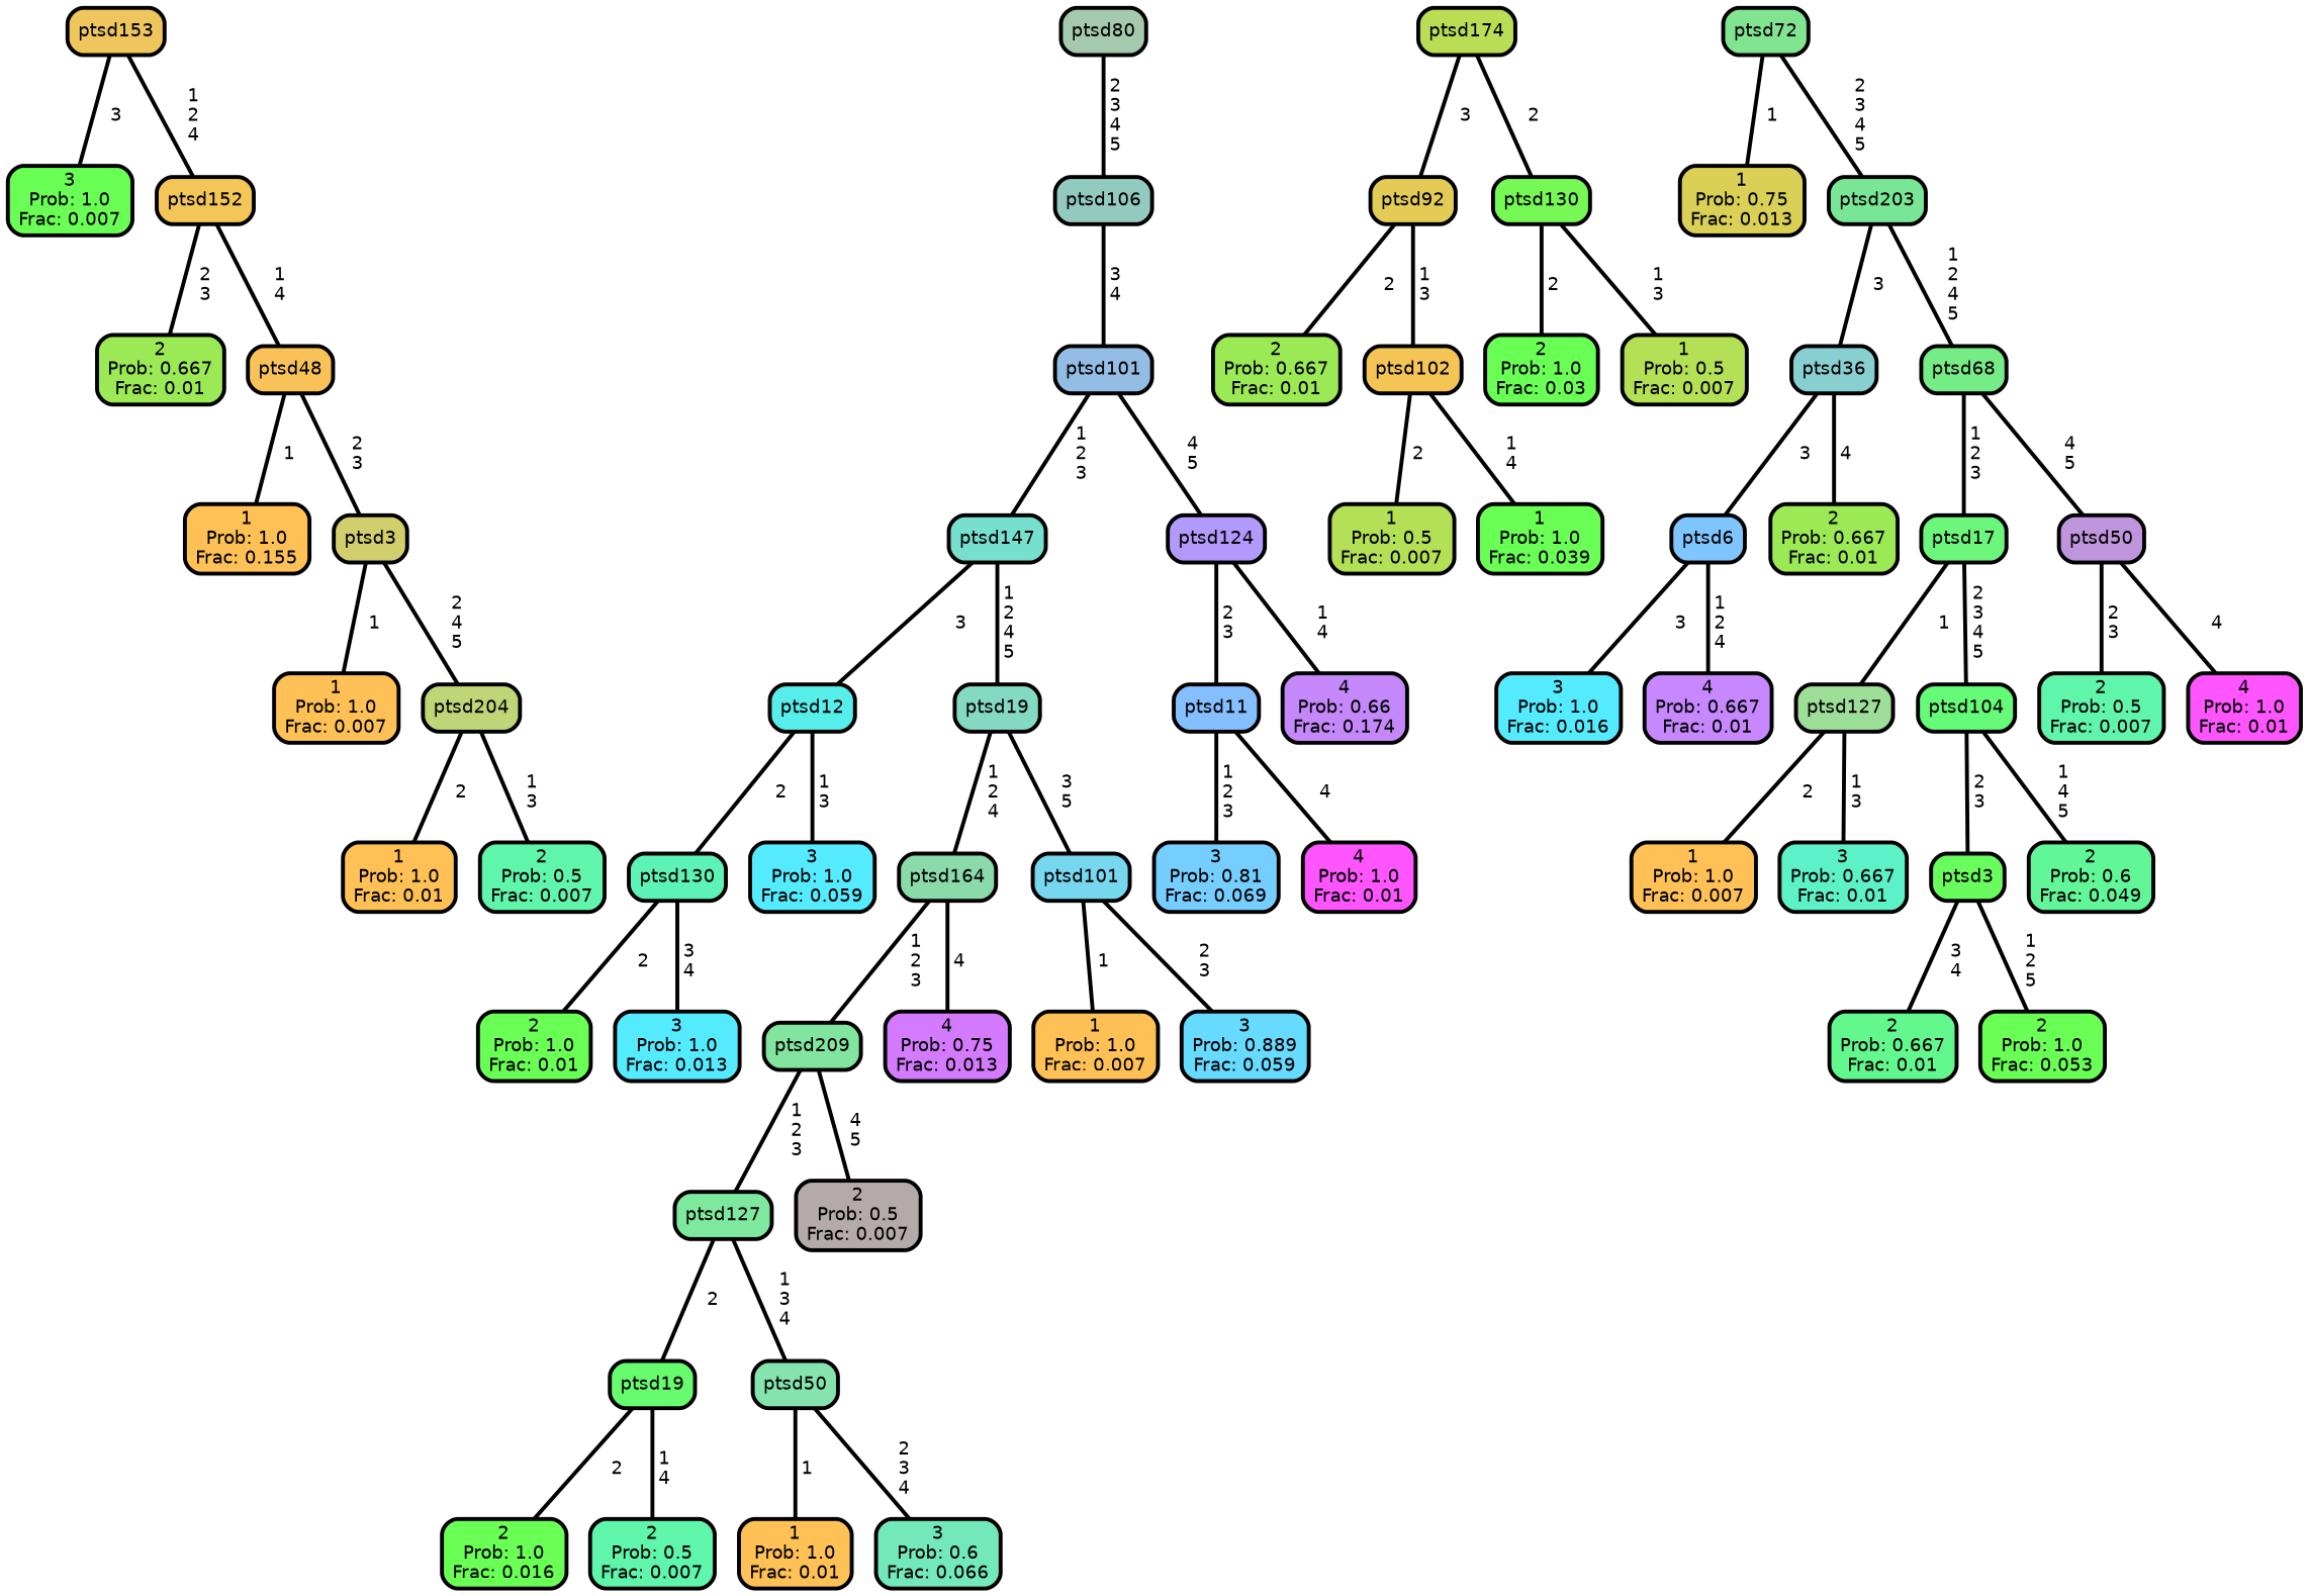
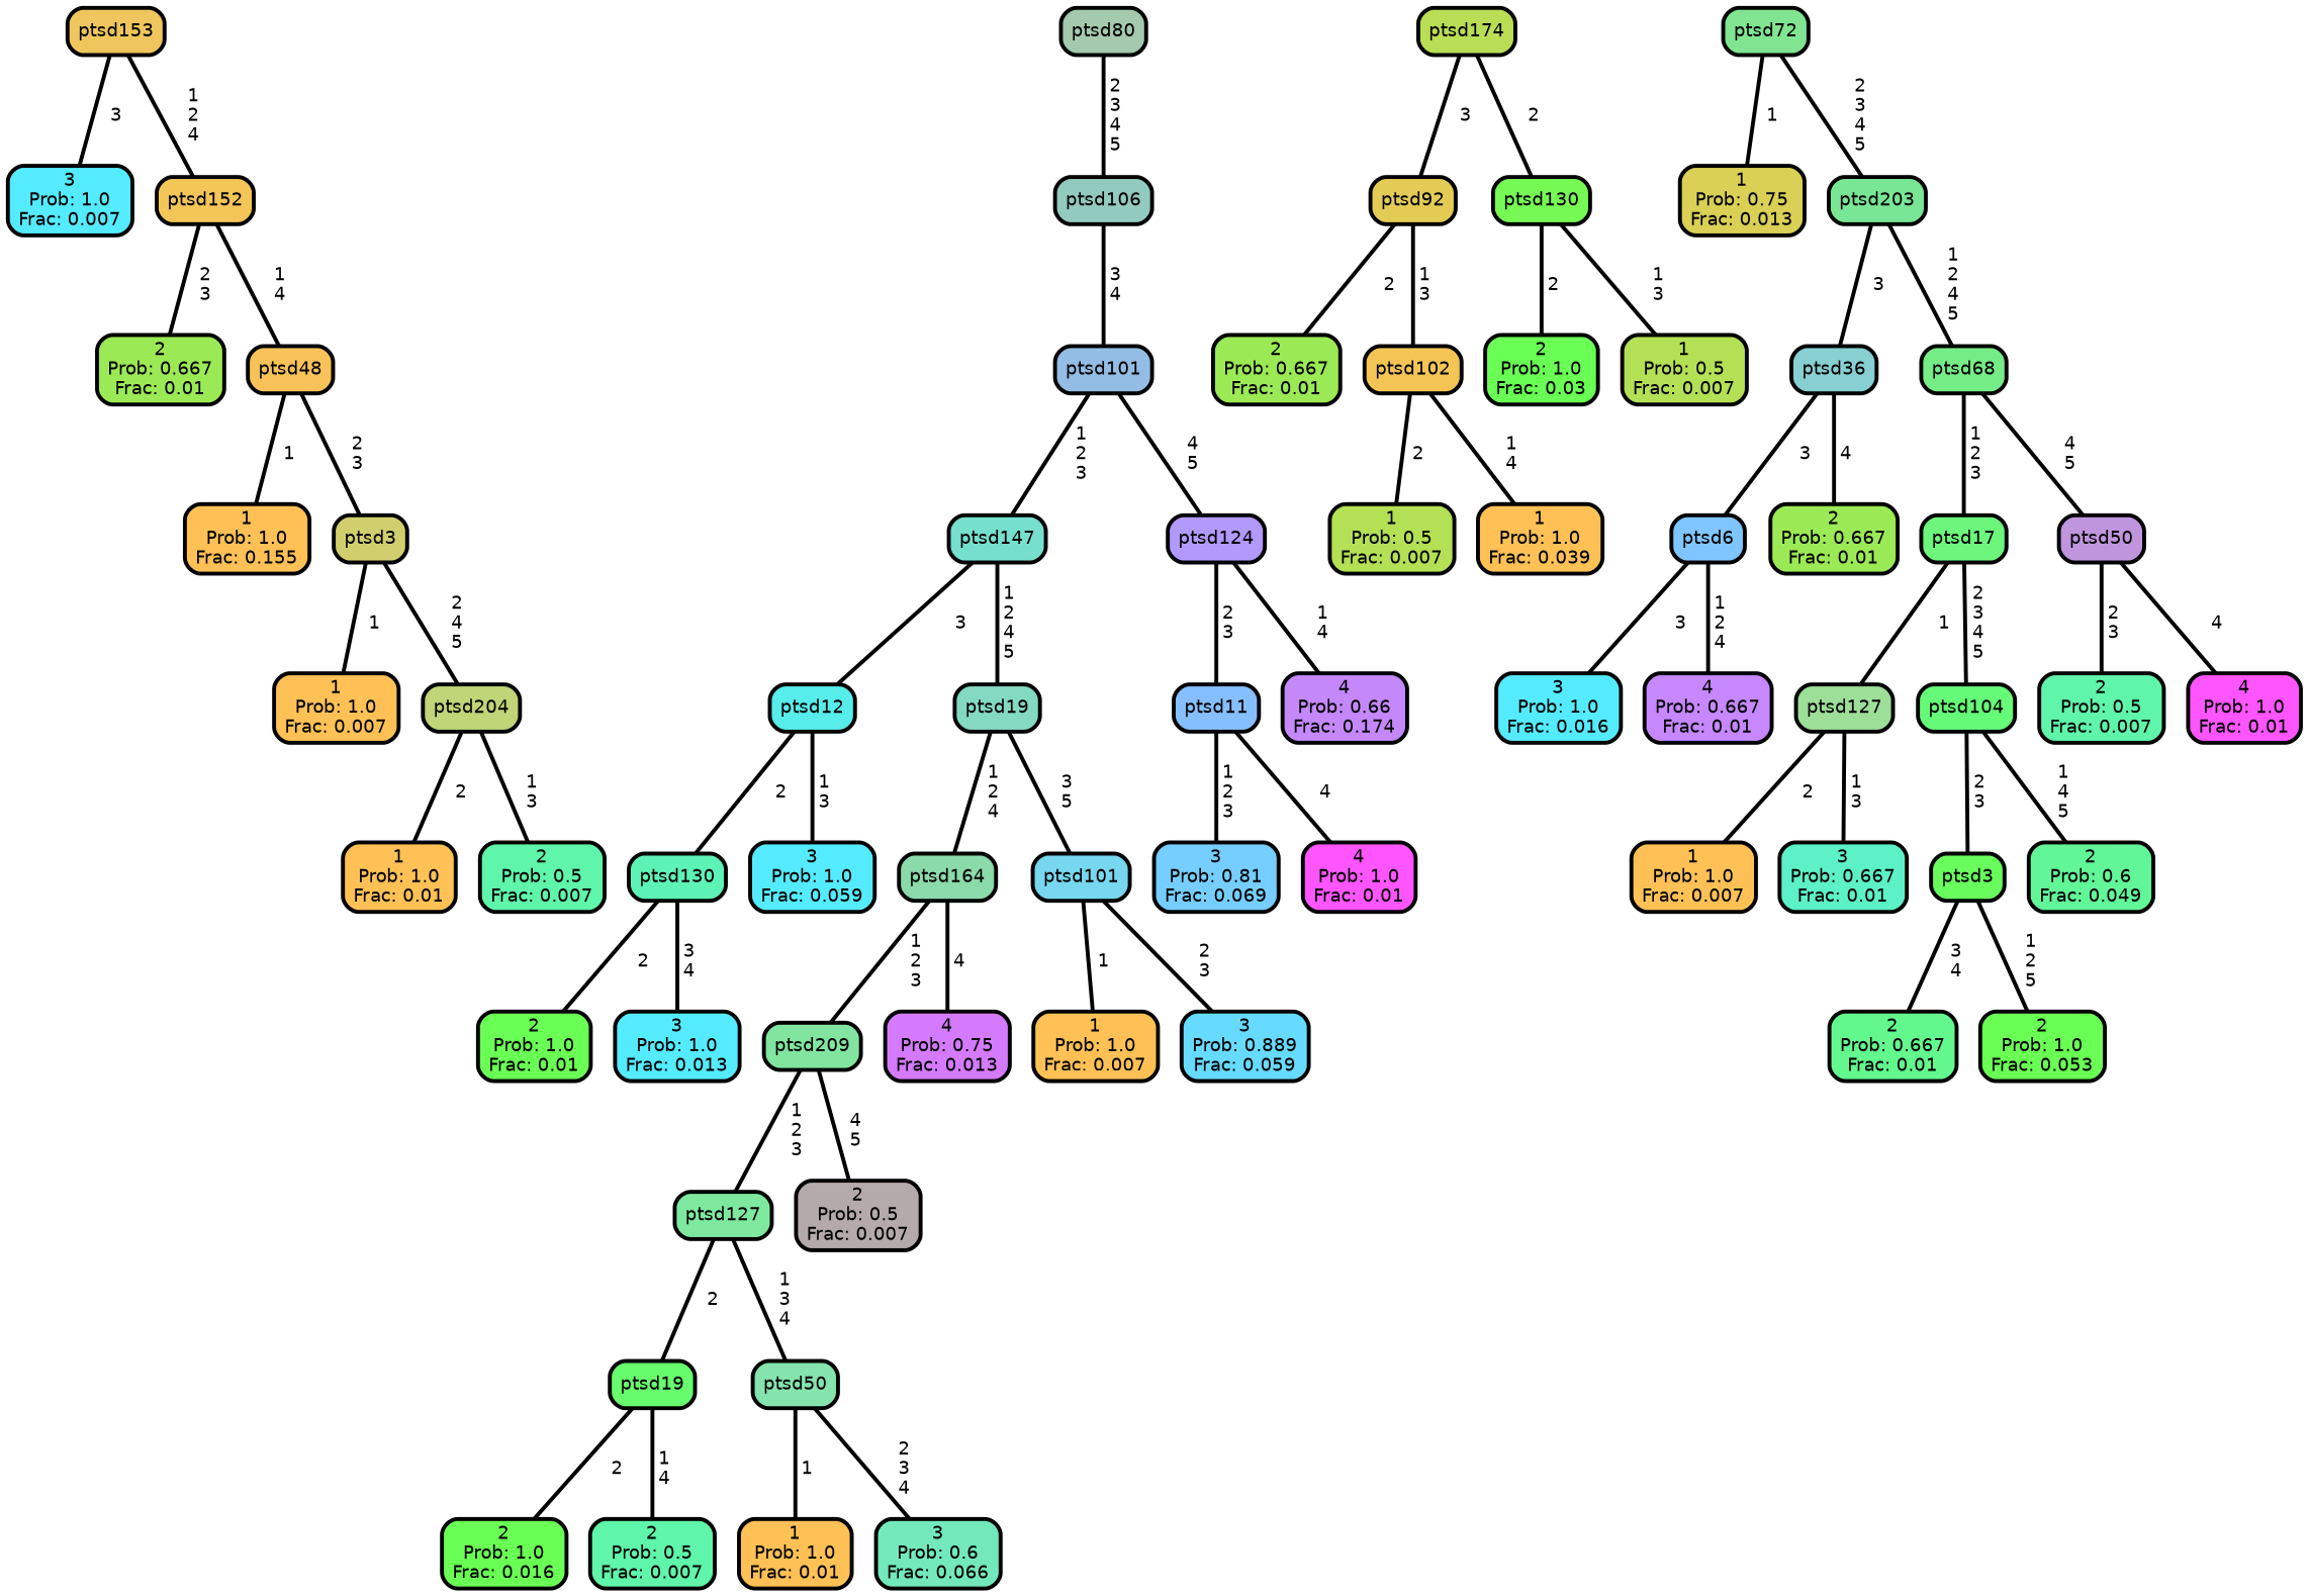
  graph {
    ranksep="0 equally"
    splines=straight
    node [color=black fillcolor="#ffc155" fontcolor=black fontname=helvetica penwidth=3 shape=box style="filled, rounded"]
    edge [color=black fontname=helvetica penwidth=3]
-   n1 [fillcolor="#6aff55" label="3\nProb: 1.0\nFrac: 0.007"]
+   n1 [fillcolor="#55ebff" label="3\nProb: 1.0\nFrac: 0.007"]
    n2 [fillcolor="#eec65d" label=ptsd153]
    n3 [fillcolor="#f4c557" label=ptsd152]
    n4 [fillcolor="#9bea55" label="2\nProb: 0.667\nFrac: 0.01"]
    n5 [fillcolor="#f9c258" label=ptsd48]
    n6 [label="1\nProb: 1.0\nFrac: 0.155"]
    n7 [fillcolor="#d1cf6d" label=ptsd3]
    n8 [label="1\nProb: 1.0\nFrac: 0.007"]
    n9 [fillcolor="#bfd577" label=ptsd204]
    n10 [label="1\nProb: 1.0\nFrac: 0.01"]
    n11 [fillcolor="#5ff5aa" label="2\nProb: 0.5\nFrac: 0.007"]
    n12 [fillcolor="#a4c9ad" label=ptsd80]
    n13 [fillcolor="#93cac0" label=ptsd106]
    n14 [fillcolor="#93bde5" label=ptsd101]
    n15 [fillcolor="#9bea55" label="2\nProb: 0.667\nFrac: 0.01"]
    n16 [fillcolor="#e4cb55" label=ptsd92]
    n17 [fillcolor="#f4c555" label=ptsd102]
    n18 [fillcolor="#b4e055" label="1\nProb: 0.5\nFrac: 0.007"]
-   n19 [fillcolor="#6aff55" label="1\nProb: 1.0\nFrac: 0.039"]
+   n19 [label="1\nProb: 1.0\nFrac: 0.039"]
    n20 [fillcolor="#b9dd55" label=ptsd174]
    n21 [fillcolor="#77f955" label=ptsd130]
    n22 [fillcolor="#6aff55" label="2\nProb: 1.0\nFrac: 0.03"]
    n23 [fillcolor="#b4e055" label="1\nProb: 0.5\nFrac: 0.007"]
    n24 [fillcolor="#80e491" label=ptsd72]
    n25 [fillcolor="#d9d055" label="1\nProb: 0.75\nFrac: 0.013"]
    n26 [fillcolor="#79e695" label=ptsd203]
    n27 [fillcolor="#87cfd0" label=ptsd36]
    n28 [fillcolor="#76ec87" label=ptsd68]
    n29 [fillcolor="#55ebff" label="3\nProb: 1.0\nFrac: 0.016"]
    n30 [fillcolor="#7fc5ff" label=ptsd6]
    n31 [fillcolor="#c687ff" label="4\nProb: 0.667\nFrac: 0.01"]
    n32 [fillcolor="#9bea55" label="2\nProb: 0.667\nFrac: 0.01"]
    n33 [fillcolor="#6cf77c" label=ptsd17]
    n34 [fillcolor="#bf95dd" label=ptsd50]
    n35 [label="1\nProb: 1.0\nFrac: 0.007"]
    n36 [fillcolor="#9dde99" label=ptsd127]
    n37 [fillcolor="#5cf1c6" label="3\nProb: 0.667\nFrac: 0.01"]
    n38 [fillcolor="#65fa78" label=ptsd104]
    n39 [fillcolor="#68fd5d" label=ptsd3]
    n40 [fillcolor="#61f799" label="2\nProb: 0.6\nFrac: 0.049"]
    n41 [fillcolor="#63f88d" label="2\nProb: 0.667\nFrac: 0.01"]
    n42 [fillcolor="#6aff55" label="2\nProb: 1.0\nFrac: 0.053"]
    n43 [fillcolor="#5ff5aa" label="2\nProb: 0.5\nFrac: 0.007"]
    n44 [fillcolor="#ff55ff" label="4\nProb: 1.0\nFrac: 0.01"]
    n45 [fillcolor="#76dfce" label=ptsd147]
    n46 [fillcolor="#b299fc" label=ptsd124]
    n47 [fillcolor="#6aff55" label="2\nProb: 1.0\nFrac: 0.01"]
    n48 [fillcolor="#5ef3b6" label=ptsd130]
    n49 [fillcolor="#55ebff" label="3\nProb: 1.0\nFrac: 0.013"]
    n50 [fillcolor="#57edea" label=ptsd12]
    n51 [fillcolor="#55ebff" label="3\nProb: 1.0\nFrac: 0.059"]
    n52 [fillcolor="#84d9c2" label=ptsd19]
    n53 [fillcolor="#8bdaaa" label=ptsd164]
    n54 [fillcolor="#77d7ee" label=ptsd101]
    n55 [fillcolor="#6aff55" label="2\nProb: 1.0\nFrac: 0.016"]
    n56 [fillcolor="#67fc6d" label=ptsd19]
    n57 [fillcolor="#5ff5aa" label="2\nProb: 0.5\nFrac: 0.007"]
    n58 [fillcolor="#7ee99e" label=ptsd127]
    n59 [fillcolor="#85e4ad" label=ptsd50]
    n60 [label="1\nProb: 1.0\nFrac: 0.01"]
    n61 [fillcolor="#73e9bb" label="3\nProb: 0.6\nFrac: 0.066"]
    n62 [fillcolor="#82e59f" label=ptsd209]
    n63 [fillcolor="#b4aaaa" label="2\nProb: 0.5\nFrac: 0.007"]
    n64 [fillcolor="#d47aff" label="4\nProb: 0.75\nFrac: 0.013"]
    n65 [label="1\nProb: 1.0\nFrac: 0.007"]
    n66 [fillcolor="#67daff" label="3\nProb: 0.889\nFrac: 0.059"]
    n67 [fillcolor="#86bfff" label=ptsd11]
    n68 [fillcolor="#c588fb" label="4\nProb: 0.66\nFrac: 0.174"]
    n69 [fillcolor="#75ceff" label="3\nProb: 0.81\nFrac: 0.069"]
    n70 [fillcolor="#ff55ff" label="4\nProb: 1.0\nFrac: 0.01"]
    subgraph sub_1 {
      rank=same
    }
    n2 -- n1 [label=" 3"]
    n2 -- n3 [label=" 1\n 2\n 4"]
    n3 -- n4 [label=" 2\n 3"]
    n3 -- n5 [label=" 1\n 4"]
    n5 -- n6 [label=" 1"]
    n5 -- n7 [label=" 2\n 3"]
    n7 -- n8 [label=" 1"]
    n7 -- n9 [label=" 2\n 4\n 5"]
    n9 -- n10 [label=" 2"]
    n9 -- n11 [label=" 1\n 3"]
    n12 -- n13 [label=" 2\n 3\n 4\n 5"]
    n13 -- n14 [label=" 3\n 4"]
    n14 -- n45 [label=" 1\n 2\n 3"]
    n14 -- n46 [label=" 4\n 5"]
    n16 -- n15 [label=" 2"]
    n16 -- n17 [label=" 1\n 3"]
    n17 -- n18 [label=" 2"]
    n17 -- n19 [label=" 1\n 4"]
    n20 -- n16 [label=" 3"]
    n20 -- n21 [label=" 2"]
    n21 -- n22 [label=" 2"]
    n21 -- n23 [label=" 1\n 3"]
    n24 -- n25 [label=" 1"]
    n24 -- n26 [label=" 2\n 3\n 4\n 5"]
    n26 -- n27 [label=" 3"]
    n26 -- n28 [label=" 1\n 2\n 4\n 5"]
    n27 -- n30 [label=" 3"]
    n27 -- n32 [label=" 4"]
    n28 -- n33 [label=" 1\n 2\n 3"]
    n28 -- n34 [label=" 4\n 5"]
    n30 -- n29 [label=" 3"]
    n30 -- n31 [label=" 1\n 2\n 4"]
    n33 -- n36 [label=" 1"]
    n33 -- n38 [label=" 2\n 3\n 4\n 5"]
    n34 -- n43 [label=" 2\n 3"]
    n34 -- n44 [label=" 4"]
    n36 -- n35 [label=" 2"]
    n36 -- n37 [label=" 1\n 3"]
    n38 -- n39 [label=" 2\n 3"]
    n38 -- n40 [label=" 1\n 4\n 5"]
    n39 -- n41 [label=" 3\n 4"]
    n39 -- n42 [label=" 1\n 2\n 5"]
    n45 -- n50 [label=" 3"]
    n45 -- n52 [label=" 1\n 2\n 4\n 5"]
    n46 -- n67 [label=" 2\n 3"]
    n46 -- n68 [label=" 1\n 4"]
    n48 -- n47 [label=" 2"]
    n48 -- n49 [label=" 3\n 4"]
    n50 -- n48 [label=" 2"]
    n50 -- n51 [label=" 1\n 3"]
    n52 -- n53 [label=" 1\n 2\n 4"]
    n52 -- n54 [label=" 3\n 5"]
    n53 -- n62 [label=" 1\n 2\n 3"]
    n53 -- n64 [label=" 4"]
    n54 -- n65 [label=" 1"]
    n54 -- n66 [label=" 2\n 3"]
    n56 -- n55 [label=" 2"]
    n56 -- n57 [label=" 1\n 4"]
    n58 -- n56 [label=" 2"]
    n58 -- n59 [label=" 1\n 3\n 4"]
    n59 -- n60 [label=" 1"]
    n59 -- n61 [label=" 2\n 3\n 4"]
    n62 -- n58 [label=" 1\n 2\n 3"]
    n62 -- n63 [label=" 4\n 5"]
    n67 -- n69 [label=" 1\n 2\n 3"]
    n67 -- n70 [label=" 4"]
  }
